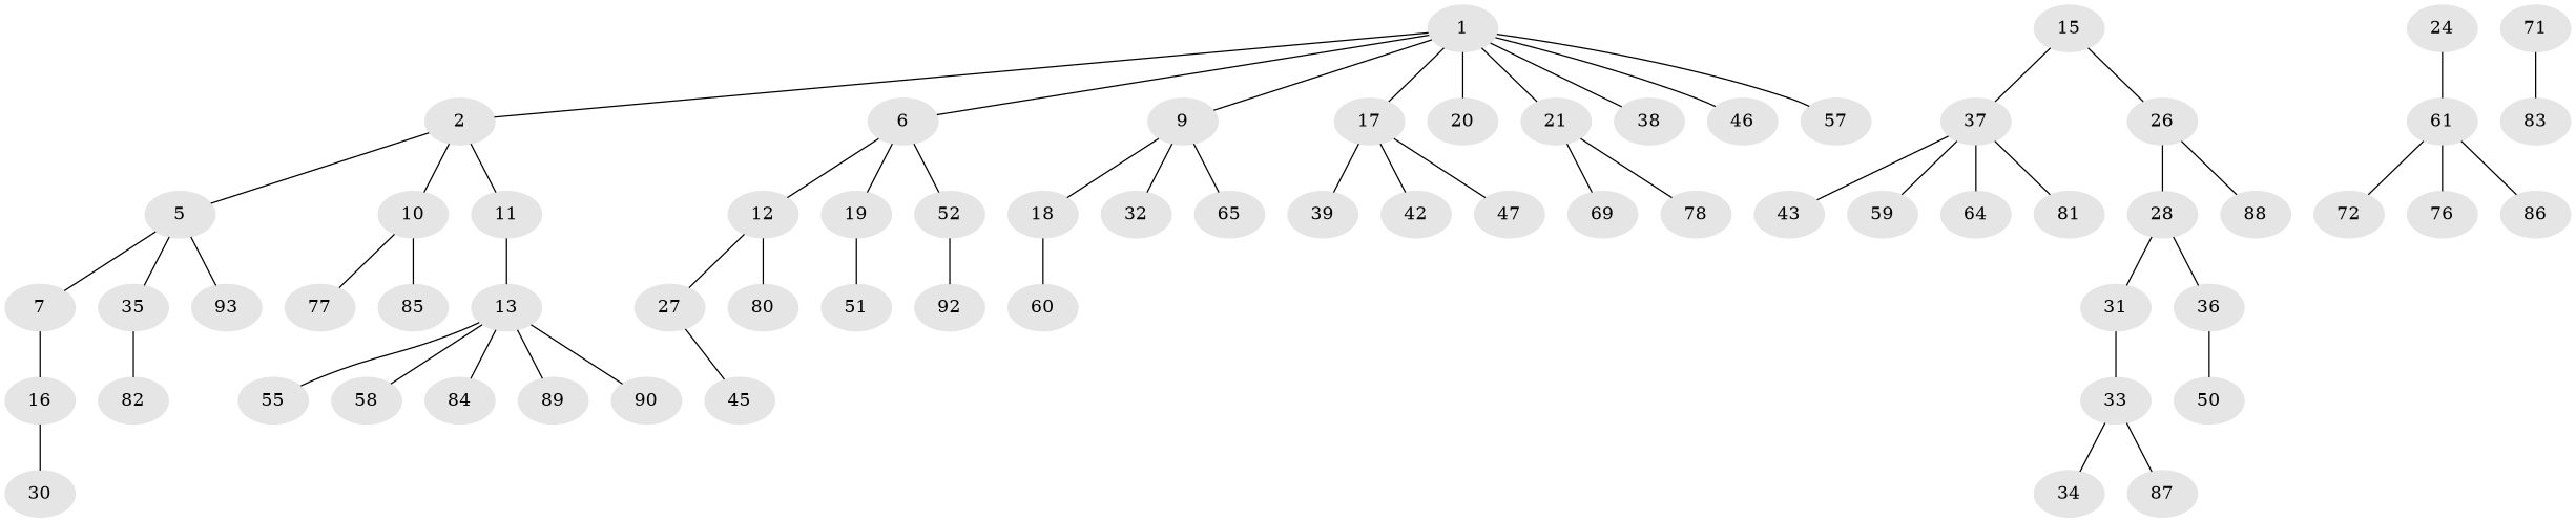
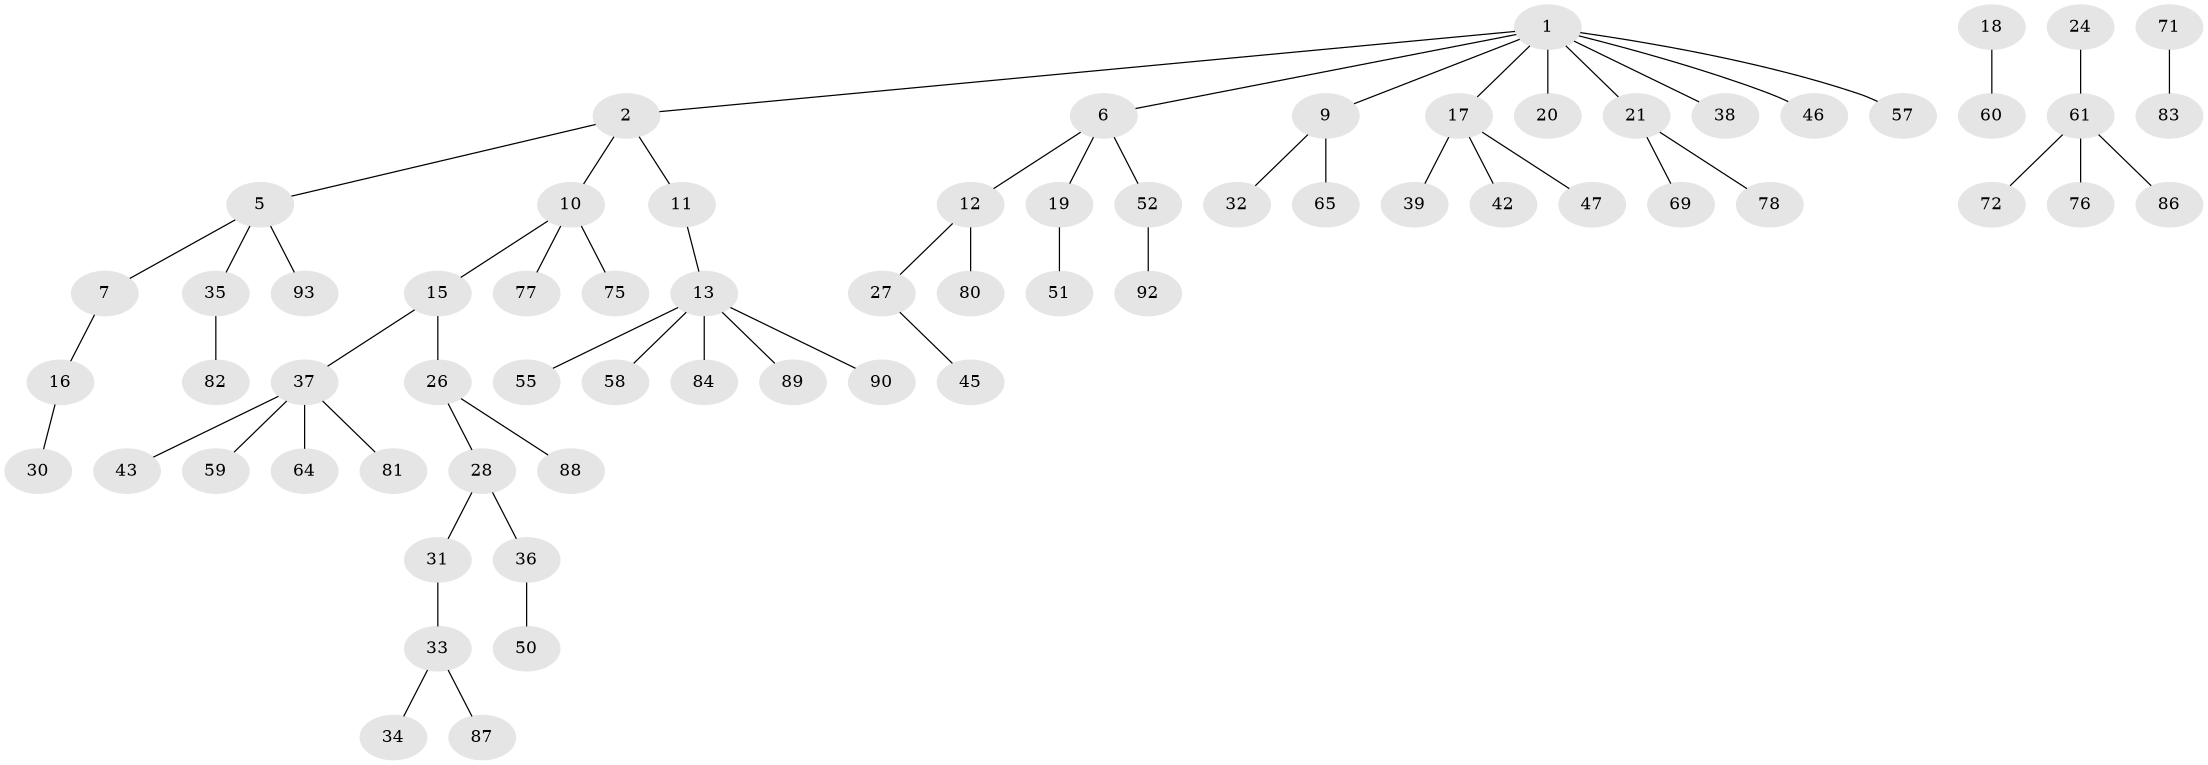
  graph {
    node [color=gray90 style=filled]
    1 [super="+3"]
    2 [super="+4"]
    6
    9 [super="+73"]
    17 [super="+23"]
    20
    21 [super="+25"]
    38
    46 [super="+49"]
    57
    5 [super="+8"]
    10 [super="+62"]
    11
    12 [super="+66"]
    19 [super="+22"]
    52 [super="+79"]
    18 [super="+95"]
    32
    65
    39
    42
    47
    69
    78
    7 [super="+29"]
    35 [super="+70"]
    93
    15 [super="+44"]
    77
-   85
+   85 [label=75]
    13 [super="+14"]
    24 [super="+48"]
    61 [super="+91"]
    16
    82
    27
    80
    51 [super="+53"]
    92
    30 [super="+67"]
    60
    37 [super="+75"]
    26 [super="+54"]
    43
    59
    64
    81
    55
    58 [super="+96"]
    84
    89
    90 [super="+97"]
    45 [super="+63"]
    28 [super="+68"]
    88
    72
    76
    86
    31 [super="+41"]
    36 [super="+74"]
    33 [super="+40"]
    50 [super="+56"]
    34
    87
    71 [super="+94"]
    83
    1 -- 2
    1 -- 6
    1 -- 9
    1 -- 17
    1 -- 20
    1 -- 21
    1 -- 38
    1 -- 46
    1 -- 57
    2 -- 5
    2 -- 10
    2 -- 11
    6 -- 12
    6 -- 19
    6 -- 52
-   9 -- 18
    9 -- 32
    9 -- 65
    17 -- 39
    17 -- 42
    17 -- 47
    21 -- 69
    21 -- 78
    5 -- 7
    5 -- 35
    5 -- 93
+   10 -- 15
    10 -- 77
    10 -- 85
    11 -- 13
    12 -- 27
    12 -- 80
    19 -- 51
    52 -- 92
    18 -- 60
    7 -- 16
    35 -- 82
    15 -- 37
    15 -- 26
    13 -- 55
    13 -- 58
    13 -- 84
    13 -- 89
    13 -- 90
    24 -- 61
    61 -- 72
    61 -- 76
    61 -- 86
    16 -- 30
    27 -- 45
    37 -- 43
    37 -- 59
    37 -- 64
    37 -- 81
    26 -- 28
    26 -- 88
    28 -- 31
    28 -- 36
    31 -- 33
    36 -- 50
    33 -- 34
    33 -- 87
    71 -- 83
  }
